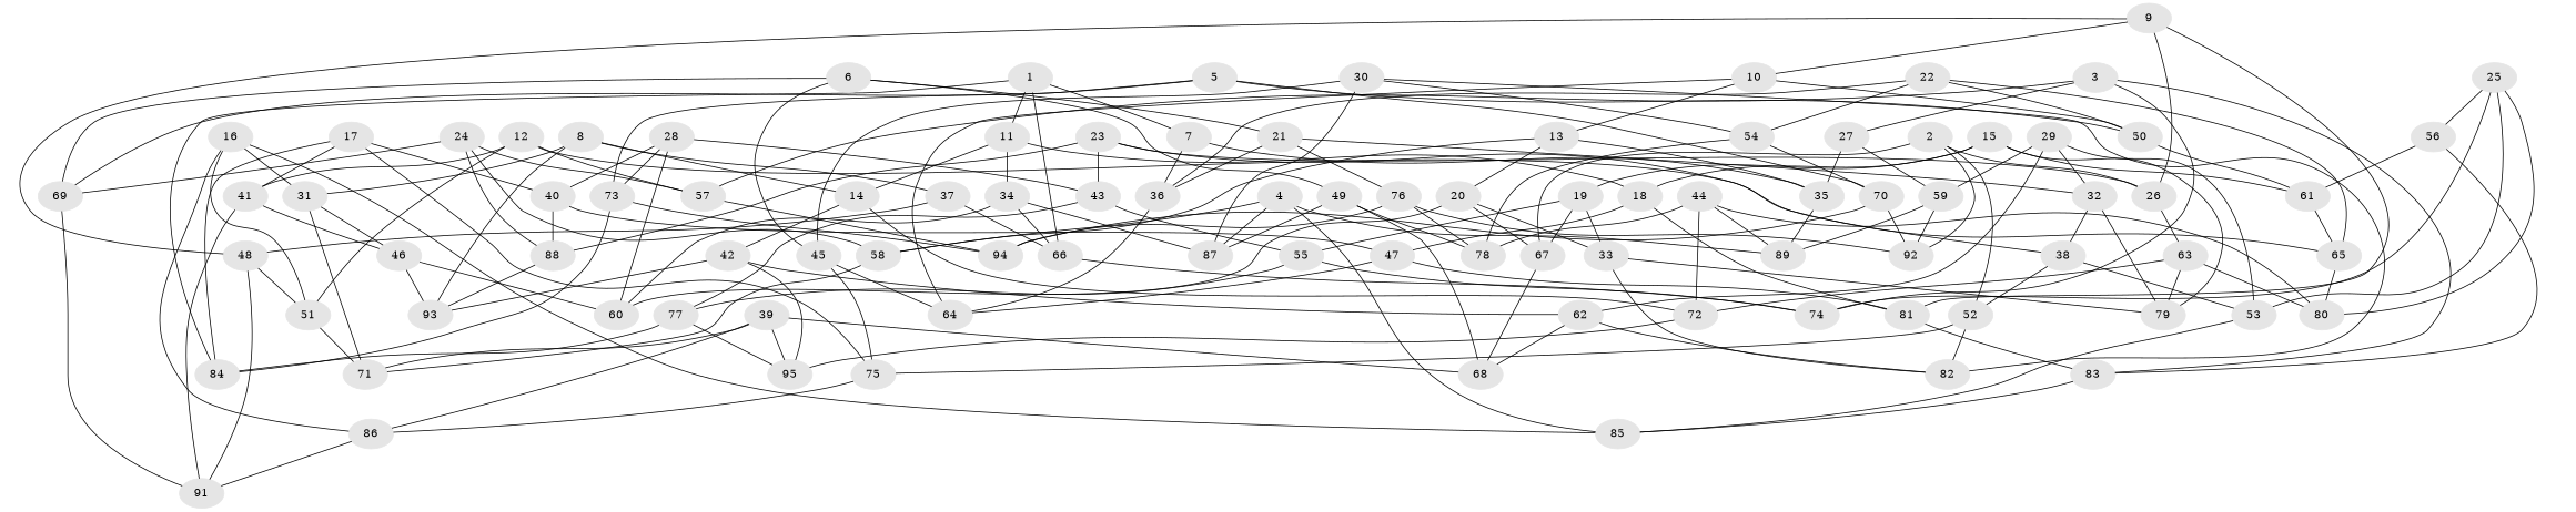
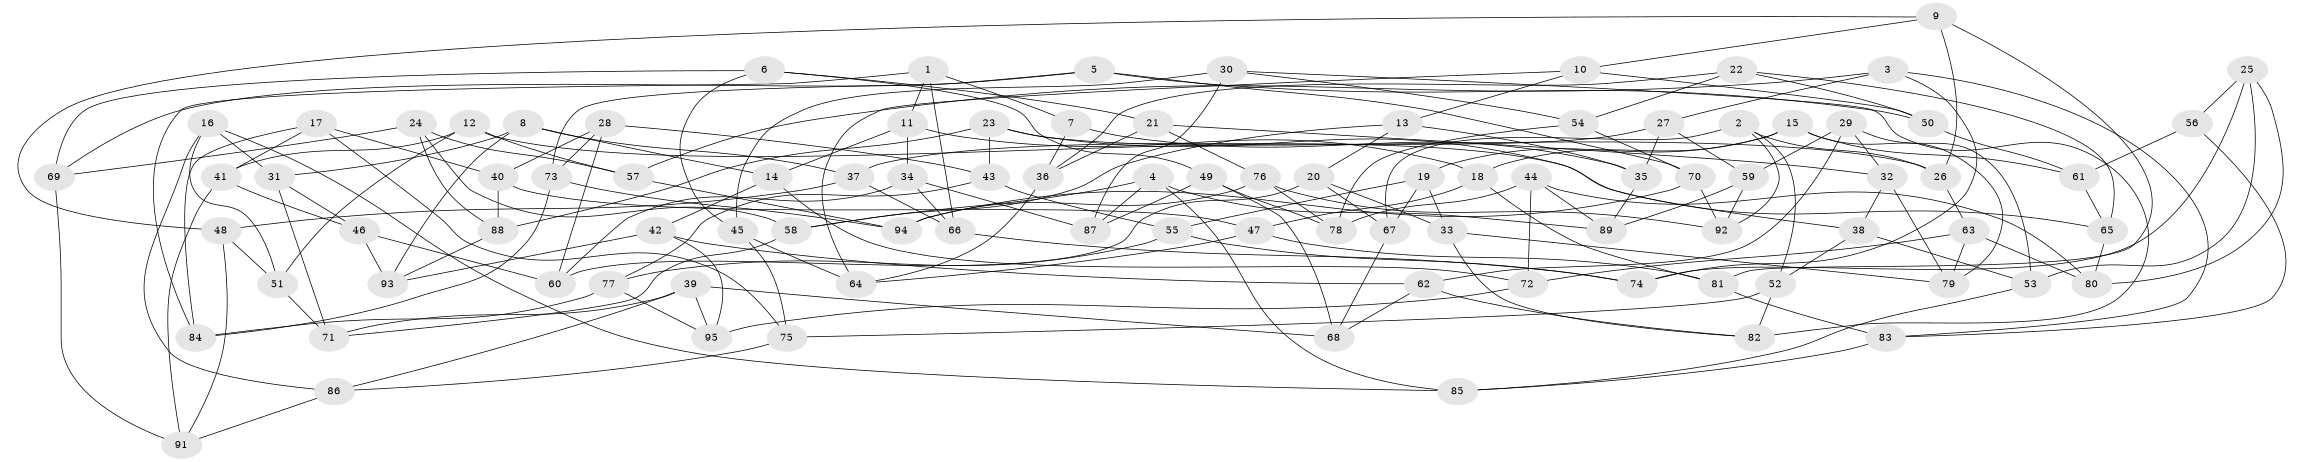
  graph {
    node [color=gray90 style=filled]
    1
    7
    11
    66
    84
    35
    36
    14
    18
    34
    74
    2
    26
    52
    67
    92
    63
    75
    82
    68
    3
    27
    57
    83
    37
    59
    94
    85
    4
    58
    87
    89
    71
    5
    50
    69
    70
    73
    61
    91
    6
    21
    45
    49
    32
    76
    64
    78
    56
    8
    31
    93
    42
    72
    46
    48
    9
    10
    81
    13
    51
    20
    47
    60
    12
    41
    65
    80
    33
    62
    n71 [label=95]
    15
    19
    79
    55
    16
    86
    17
    40
    88
    77
    38
    22
    54
    23
    43
    53
    24
    25
    28
    29
    30
    39
    44
    1 -- 7
    1 -- 11
    1 -- 66
    1 -- 84
    7 -- 35
    7 -- 36
    11 -- 14
    11 -- 18
    11 -- 34
    66 -- 74
    35 -- 89
    36 -- 64
    14 -- 42
    14 -- 72
    18 -- 81
    18 -- 47
    34 -- 66
    34 -- 87
    34 -- 60
    2 -- 26
    2 -- 52
    2 -- 67
    2 -- 92
    26 -- 63
    52 -- 75
    52 -- 82
    67 -- 68
    63 -- 72
    63 -- 80
    63 -- 79
    75 -- 86
    3 -- 74
    3 -- 27
    3 -- 57
    3 -- 83
    27 -- 35
+   27 -- 37
    27 -- 59
    57 -- 94
    83 -- 85
    37 -- 66
    37 -- 48
    59 -- 92
    59 -- 89
    4 -- 85
    4 -- 58
    4 -- 87
    4 -- 89
    58 -- 71
    5 -- 50
    5 -- 69
    5 -- 70
    5 -- 73
    50 -- 61
    69 -- 91
    70 -- 92
    70 -- 94
    73 -- 84
    73 -- 94
    61 -- 65
    6 -- 69
    6 -- 21
    6 -- 45
    6 -- 49
    21 -- 36
    21 -- 32
    21 -- 76
    45 -- 75
    45 -- 64
    49 -- 68
    49 -- 87
    49 -- 78
    32 -- 79
    32 -- 38
    76 -- 92
    76 -- 94
    76 -- 78
    56 -- 83
    56 -- 61
    8 -- 14
    8 -- 37
    8 -- 31
    8 -- 93
    31 -- 71
    31 -- 46
    42 -- 93
    42 -- 62
    42 -- n71
    72 -- n71
    46 -- 93
    46 -- 60
    48 -- 91
    48 -- 51
    9 -- 26
    9 -- 48
    9 -- 10
    9 -- 81
    10 -- 50
    10 -- 64
    10 -- 13
    81 -- 83
    13 -- 35
    13 -- 58
    13 -- 20
    51 -- 71
    20 -- 67
    20 -- 60
    20 -- 33
    47 -- 64
    47 -- 81
    12 -- 57
    12 -- 51
    12 -- 41
    12 -- 65
    41 -- 91
    41 -- 46
    65 -- 80
    33 -- 82
    33 -- 79
    62 -- 82
    62 -- 68
    15 -- 18
    15 -- 61
    15 -- 19
    15 -- 79
    19 -- 67
    19 -- 33
    19 -- 55
    55 -- 74
    55 -- 77
    16 -- 85
    16 -- 31
    16 -- 51
    16 -- 86
    86 -- 91
    17 -- 84
    17 -- 75
    17 -- 41
    17 -- 40
    40 -- 47
    40 -- 88
    88 -- 93
    77 -- 84
    77 -- n71
    38 -- 52
    38 -- 53
    22 -- 36
    22 -- 50
    22 -- 65
    22 -- 54
    54 -- 70
    54 -- 78
    23 -- 26
    23 -- 88
    23 -- 38
    23 -- 43
    43 -- 55
    43 -- 77
    53 -- 85
    24 -- 57
    24 -- 58
    24 -- 69
    24 -- 88
    25 -- 74
    25 -- 56
    25 -- 80
    25 -- 53
    28 -- 73
    28 -- 60
    28 -- 40
    28 -- 43
    29 -- 59
    29 -- 32
    29 -- 62
    29 -- 53
    30 -- 82
    30 -- 87
    30 -- 45
    30 -- 54
    39 -- 68
    39 -- 71
    39 -- n71
    39 -- 86
    44 -- 89
    44 -- 78
    44 -- 72
    44 -- 80
  }
